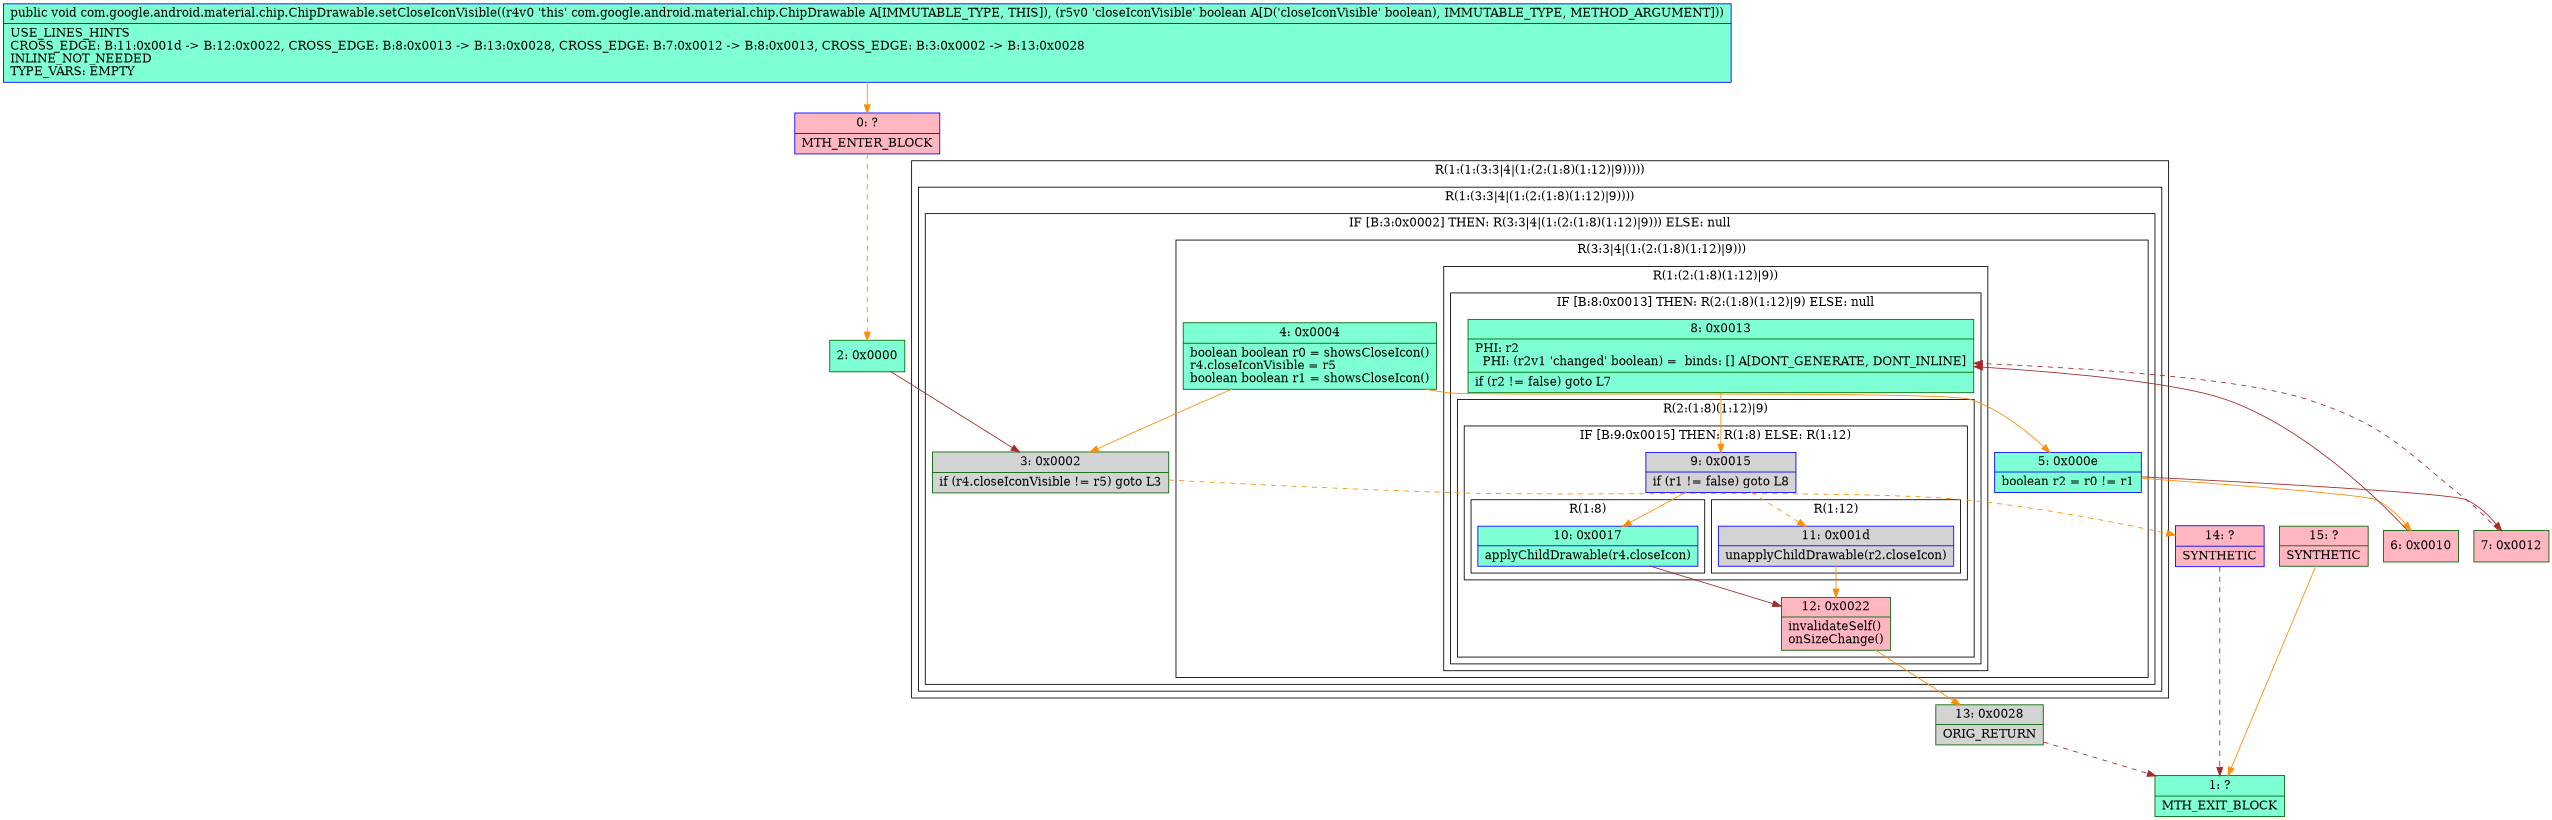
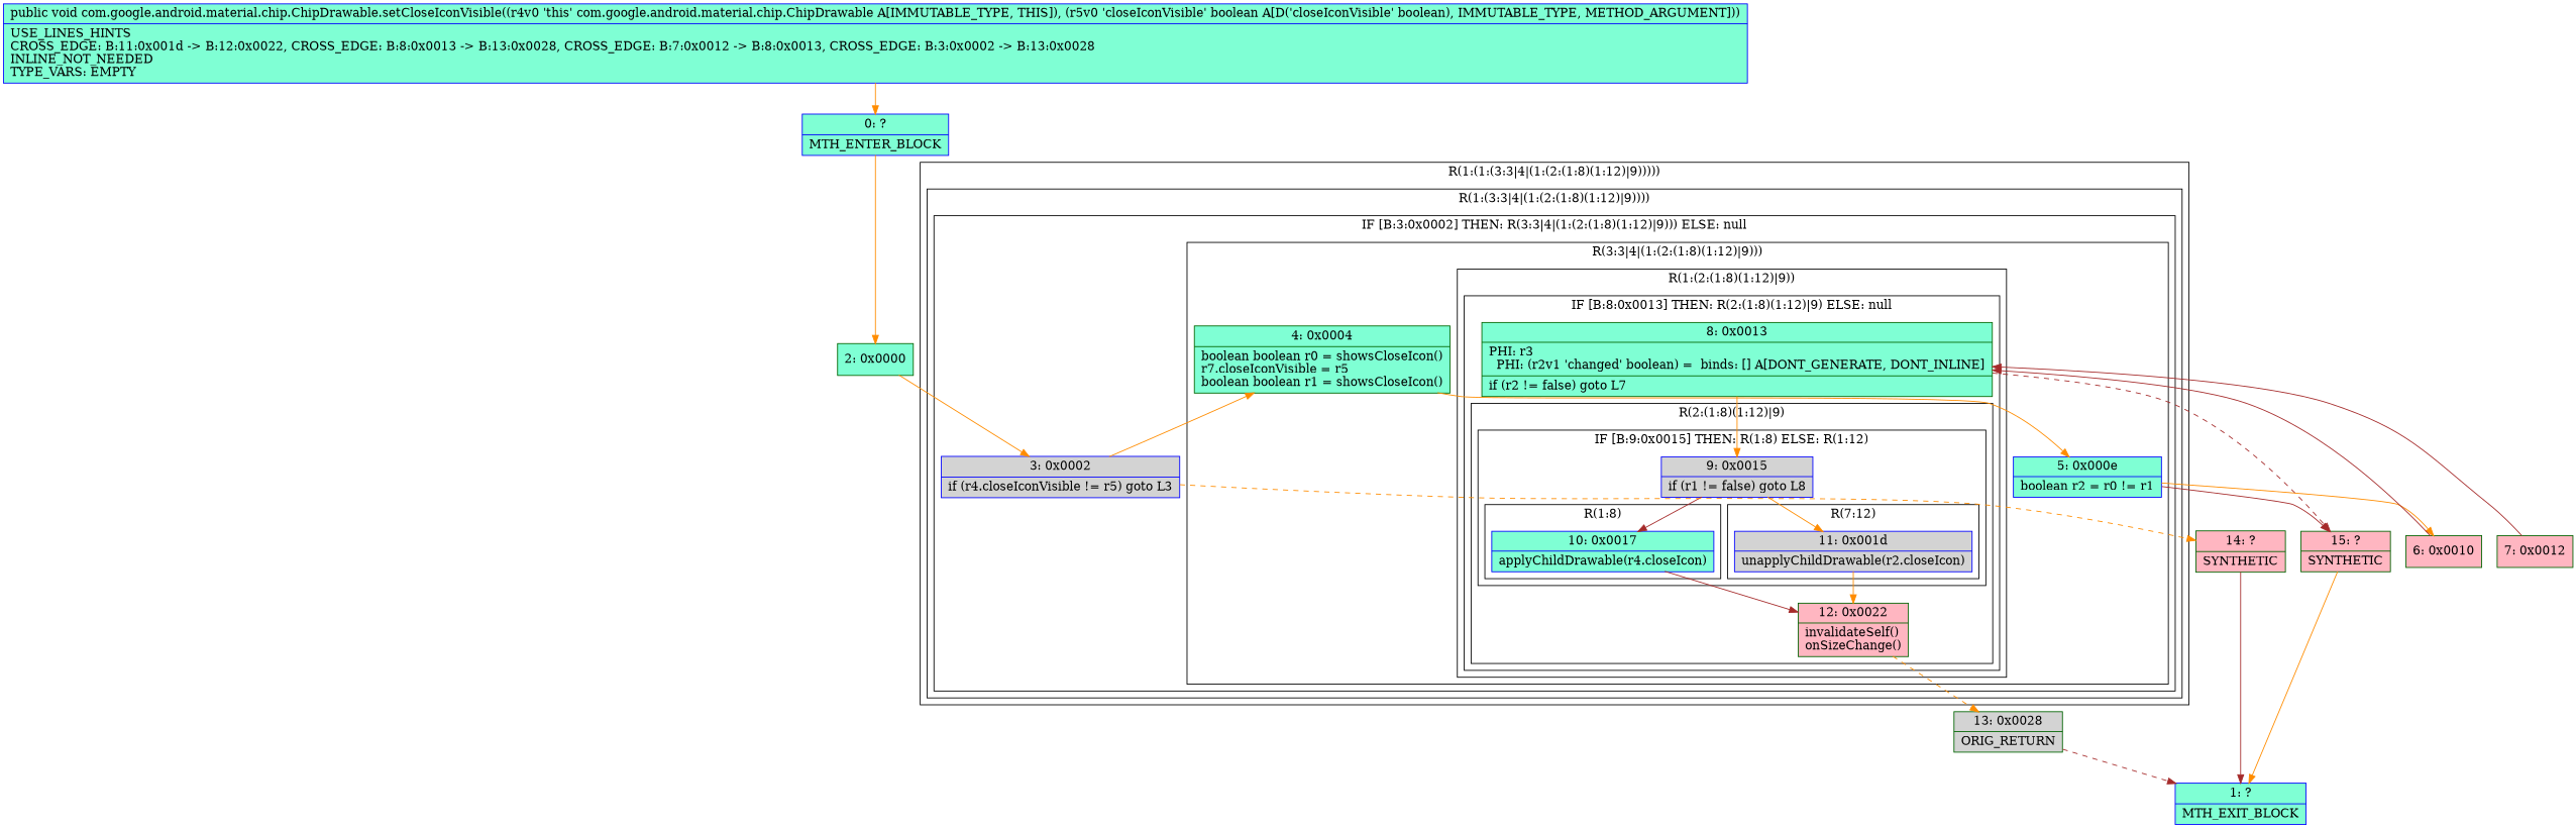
  digraph {
    node [color=darkgreen fillcolor=aquamarine shape=record style=filled]
    edge [color=darkorange]
    n1 [color=blue label="{10\:\ 0x0017|applyChildDrawable(r4.closeIcon)\l}"]
    n2 [color=blue fillcolor=lightgrey label="{11\:\ 0x001d|unapplyChildDrawable(r2.closeIcon)\l}"]
    n3 [color=blue fillcolor=lightgrey label="{9\:\ 0x0015|if (r1 != false) goto L8\l}"]
    n4 [fillcolor=lightpink label="{12\:\ 0x0022|invalidateSelf()\lonSizeChange()\l}"]
-   n5 [label="{8\:\ 0x0013|PHI: r2 \l  PHI: (r2v1 'changed' boolean) =  binds: [] A[DONT_GENERATE, DONT_INLINE]\l|if (r2 != false) goto L7\l}"]
-   n6 [label="{4\:\ 0x0004|boolean boolean r0 = showsCloseIcon()\lr4.closeIconVisible = r5\lboolean boolean r1 = showsCloseIcon()\l}"]
+   n5 [label="{8\:\ 0x0013|PHI: r3 \l  PHI: (r2v1 'changed' boolean) =  binds: [] A[DONT_GENERATE, DONT_INLINE]\l|if (r2 != false) goto L7\l}"]
+   n6 [label="{4\:\ 0x0004|boolean boolean r0 = showsCloseIcon()\lr7.closeIconVisible = r5\lboolean boolean r1 = showsCloseIcon()\l}"]
    n7 [color=blue label="{5\:\ 0x000e|boolean r2 = r0 != r1\l}"]
-   n8 [fillcolor=lightgrey label="{3\:\ 0x0002|if (r4.closeIconVisible != r5) goto L3\l}"]
+   n8 [color=blue fillcolor=lightgrey label="{3\:\ 0x0002|if (r4.closeIconVisible != r5) goto L3\l}"]
    n9 [fillcolor=lightgrey label="{13\:\ 0x0028|ORIG_RETURN\l}"]
    n10 [fillcolor=lightpink label="{15\:\ ?|SYNTHETIC\l}"]
    n11 [fillcolor=lightpink label="{6\:\ 0x0010}"]
    n12 [fillcolor=lightpink label="{7\:\ 0x0012}"]
-   n13 [color=blue fillcolor=lightpink label="{14\:\ ?|SYNTHETIC\l}"]
-   n14 [label="{1\:\ ?|MTH_EXIT_BLOCK\l}"]
-   n15 [color=blue fillcolor=lightpink label="{0\:\ ?|MTH_ENTER_BLOCK\l}"]
+   n13 [fillcolor=lightpink label="{14\:\ ?|SYNTHETIC\l}"]
+   n14 [color=blue label="{1\:\ ?|MTH_EXIT_BLOCK\l}"]
+   n15 [color=blue label="{0\:\ ?|MTH_ENTER_BLOCK\l}"]
    n16 [label="{2\:\ 0x0000}"]
    n17 [color=blue label="{public void com.google.android.material.chip.ChipDrawable.setCloseIconVisible((r4v0 'this' com.google.android.material.chip.ChipDrawable A[IMMUTABLE_TYPE, THIS]), (r5v0 'closeIconVisible' boolean A[D('closeIconVisible' boolean), IMMUTABLE_TYPE, METHOD_ARGUMENT]))  | USE_LINES_HINTS\lCROSS_EDGE: B:11:0x001d \-\> B:12:0x0022, CROSS_EDGE: B:8:0x0013 \-\> B:13:0x0028, CROSS_EDGE: B:7:0x0012 \-\> B:8:0x0013, CROSS_EDGE: B:3:0x0002 \-\> B:13:0x0028\lINLINE_NOT_NEEDED\lTYPE_VARS: EMPTY\l}"]
    subgraph cluster_1 {
      label="R(1:(1:(3:3|4|(1:(2:(1:8)(1:12)|9)))))"
      subgraph cluster_2 {
        label="R(1:(3:3|4|(1:(2:(1:8)(1:12)|9))))"
        subgraph cluster_3 {
          label="IF [B:3:0x0002] THEN: R(3:3|4|(1:(2:(1:8)(1:12)|9))) ELSE: null"
          n8
          subgraph cluster_4 {
            label="R(3:3|4|(1:(2:(1:8)(1:12)|9)))"
            n6
            n7
            subgraph cluster_5 {
              label="R(1:(2:(1:8)(1:12)|9))"
              subgraph cluster_6 {
                label="IF [B:8:0x0013] THEN: R(2:(1:8)(1:12)|9) ELSE: null"
                n5
                subgraph cluster_7 {
                  label="R(2:(1:8)(1:12)|9)"
                  n4
                  subgraph cluster_8 {
                    label="IF [B:9:0x0015] THEN: R(1:8) ELSE: R(1:12)"
                    n3
                    subgraph cluster_9 {
                      label="R(1:8)"
                      n1
                    }
                    subgraph cluster_10 {
-                     label="R(1:12)"
+                     label="R(7:12)"
                      n2
                    }
                  }
                }
              }
            }
          }
        }
      }
    }
    n1 -> n4 [color=brown]
    n2 -> n4
-   n3 -> n1
-   n3 -> n2 [style=dashed]
-   n4 -> n9
+   n3 -> n1 [color=brown]
+   n3 -> n2 [style=solid]
+   n4 -> n9 [style=dashed]
    n5 -> n3
+   n5 -> n10 [color=brown style=dashed]
    n6 -> n7
    n7 -> n11
-   n7 -> n12 [color=brown]
-   n6 -> n8
+   n7 -> n10 [color=brown]
+   n8 -> n6
    n8 -> n13 [style=dashed]
    n9 -> n14 [color=brown style=dashed]
    n10 -> n14
    n11 -> n5 [color=brown]
-   n12 -> n5 [color=brown style=dashed]
-   n13 -> n14 [color=brown style=dashed]
-   n15 -> n16 [style=dashed]
-   n16 -> n8 [color=brown]
+   n12 -> n5 [color=brown]
+   n13 -> n14 [color=brown]
+   n15 -> n16
+   n16 -> n8
    n17 -> n15
  }
